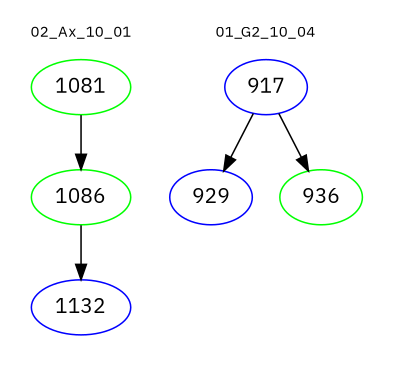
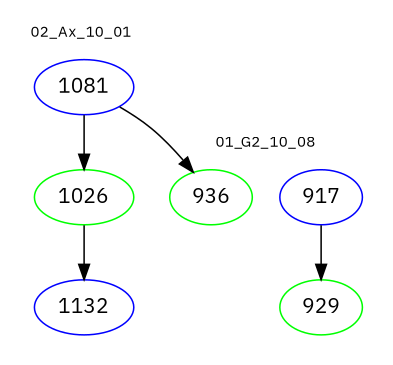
  digraph {
    fontname="IBM Plex Sans"
    node [color=green fontname="IBM Plex Sans"]
    edge [color=black fontname="IBM Plex Sans"]
-   n1 [label=1081]
+   n1 [color=blue label=1081]
    n2 [color=blue label=1132]
-   n3 [label=1086]
+   n3 [label=1026]
    n4 [color=blue label=917]
-   n5 [color=blue label=929]
+   n5 [label=929]
    n6 [label=936]
    subgraph cluster_1 {
      color=white
      fontsize=10
      label="02_Ax_10_01"
      n1
      n2
      n3
    }
    subgraph cluster_2 {
      color=white
      fontsize=10
-     label="01_G2_10_04"
+     label="01_G2_10_08"
      n4
      n5
      n6
    }
    n1 -> n3
    n3 -> n2
    n4 -> n5
-   n4 -> n6
+   n1 -> n6
  }
